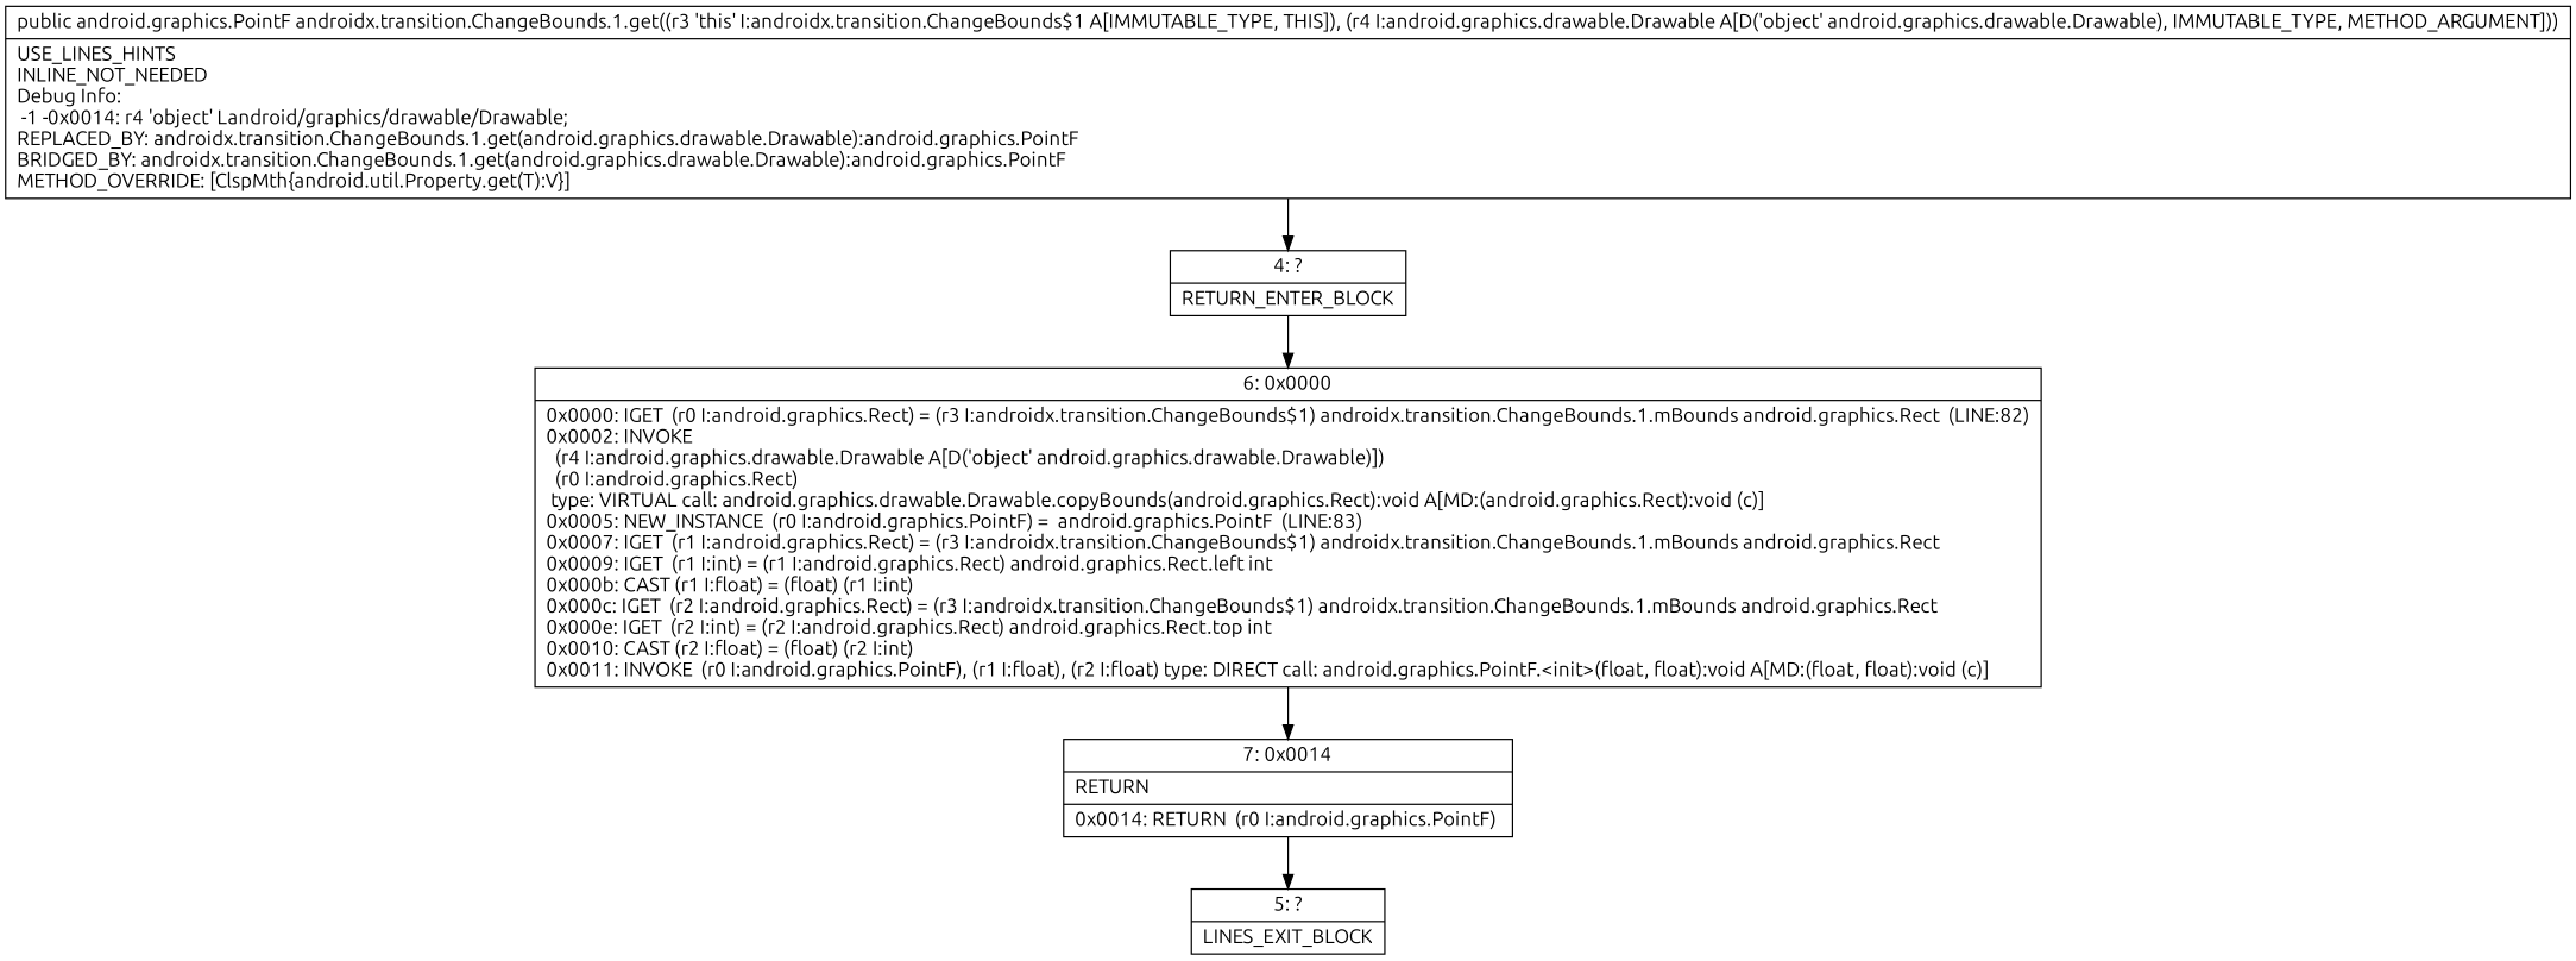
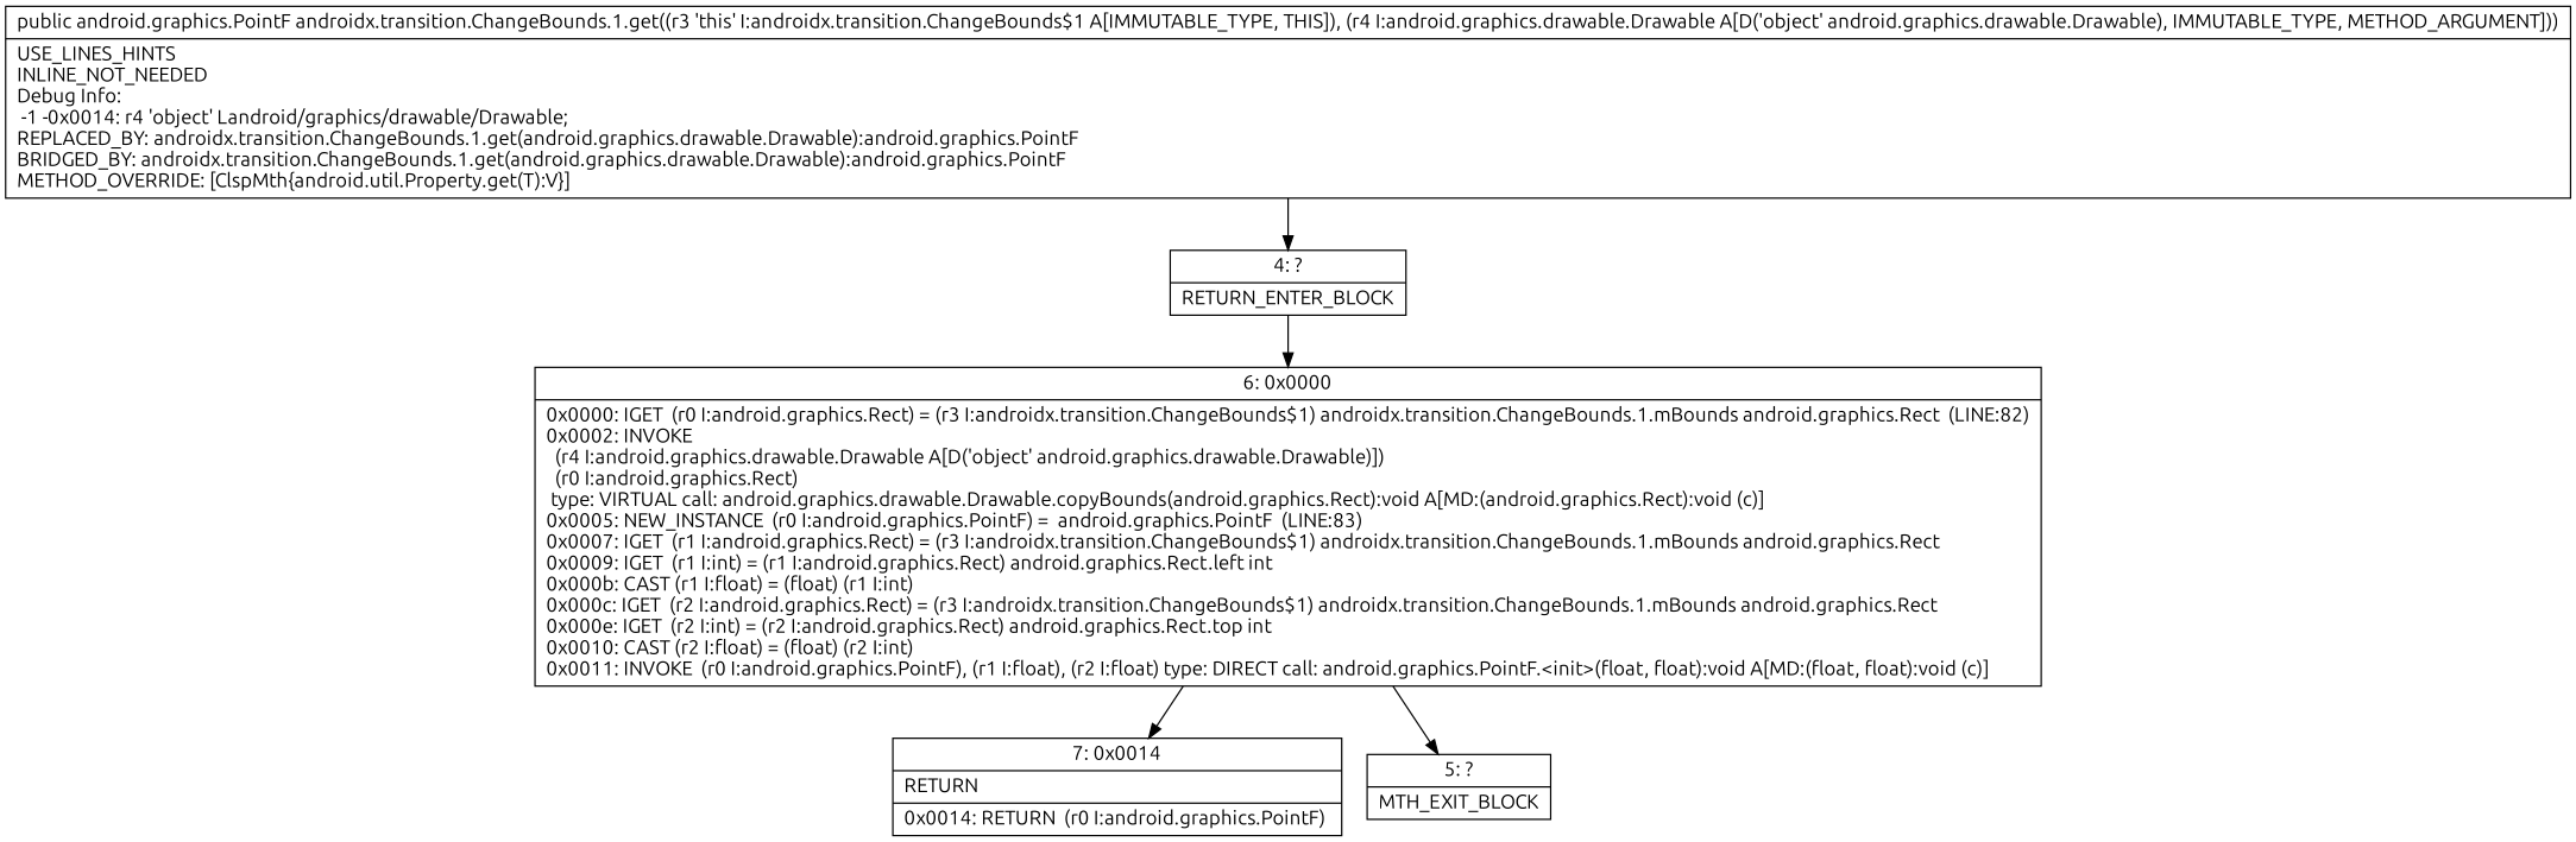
  digraph {
    fontname=Ubuntu
    node [fontname=Ubuntu shape=record]
    edge [fontname=Ubuntu]
    n1 [label="{4\:\ ?|RETURN_ENTER_BLOCK\l}"]
    n2 [label="{6\:\ 0x0000|0x0000: IGET  (r0 I:android.graphics.Rect) = (r3 I:androidx.transition.ChangeBounds$1) androidx.transition.ChangeBounds.1.mBounds android.graphics.Rect  (LINE:82)\l0x0002: INVOKE  \l  (r4 I:android.graphics.drawable.Drawable A[D('object' android.graphics.drawable.Drawable)])\l  (r0 I:android.graphics.Rect)\l type: VIRTUAL call: android.graphics.drawable.Drawable.copyBounds(android.graphics.Rect):void A[MD:(android.graphics.Rect):void (c)]\l0x0005: NEW_INSTANCE  (r0 I:android.graphics.PointF) =  android.graphics.PointF  (LINE:83)\l0x0007: IGET  (r1 I:android.graphics.Rect) = (r3 I:androidx.transition.ChangeBounds$1) androidx.transition.ChangeBounds.1.mBounds android.graphics.Rect \l0x0009: IGET  (r1 I:int) = (r1 I:android.graphics.Rect) android.graphics.Rect.left int \l0x000b: CAST (r1 I:float) = (float) (r1 I:int) \l0x000c: IGET  (r2 I:android.graphics.Rect) = (r3 I:androidx.transition.ChangeBounds$1) androidx.transition.ChangeBounds.1.mBounds android.graphics.Rect \l0x000e: IGET  (r2 I:int) = (r2 I:android.graphics.Rect) android.graphics.Rect.top int \l0x0010: CAST (r2 I:float) = (float) (r2 I:int) \l0x0011: INVOKE  (r0 I:android.graphics.PointF), (r1 I:float), (r2 I:float) type: DIRECT call: android.graphics.PointF.\<init\>(float, float):void A[MD:(float, float):void (c)]\l}"]
    n3 [label="{7\:\ 0x0014|RETURN\l|0x0014: RETURN  (r0 I:android.graphics.PointF) \l}"]
-   n4 [label="{5\:\ ?|LINES_EXIT_BLOCK\l}"]
+   n4 [label="{5\:\ ?|MTH_EXIT_BLOCK\l}"]
    n5 [label="{public android.graphics.PointF androidx.transition.ChangeBounds.1.get((r3 'this' I:androidx.transition.ChangeBounds$1 A[IMMUTABLE_TYPE, THIS]), (r4 I:android.graphics.drawable.Drawable A[D('object' android.graphics.drawable.Drawable), IMMUTABLE_TYPE, METHOD_ARGUMENT]))  | USE_LINES_HINTS\lINLINE_NOT_NEEDED\lDebug Info:\l  \-1 \-0x0014: r4 'object' Landroid\/graphics\/drawable\/Drawable;\lREPLACED_BY: androidx.transition.ChangeBounds.1.get(android.graphics.drawable.Drawable):android.graphics.PointF\lBRIDGED_BY: androidx.transition.ChangeBounds.1.get(android.graphics.drawable.Drawable):android.graphics.PointF\lMETHOD_OVERRIDE: [ClspMth\{android.util.Property.get(T):V\}]\l}"]
    n1 -> n2
    n2 -> n3
-   n3 -> n4
+   n2 -> n4
    n5 -> n1
  }
